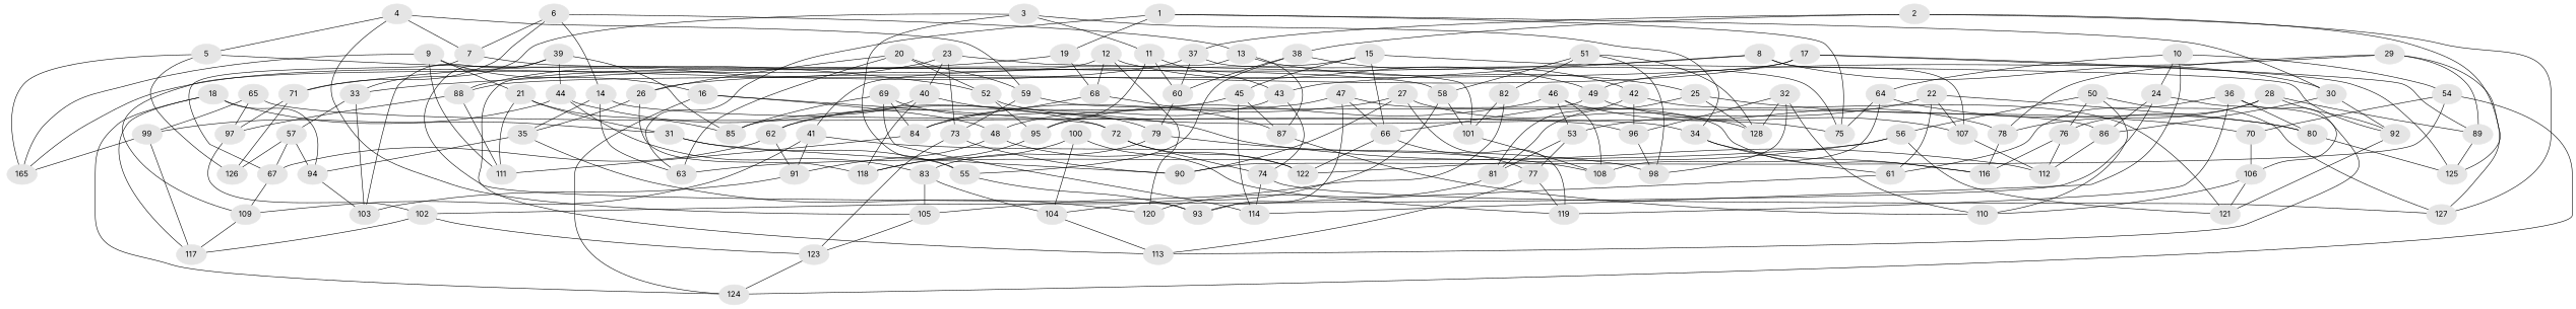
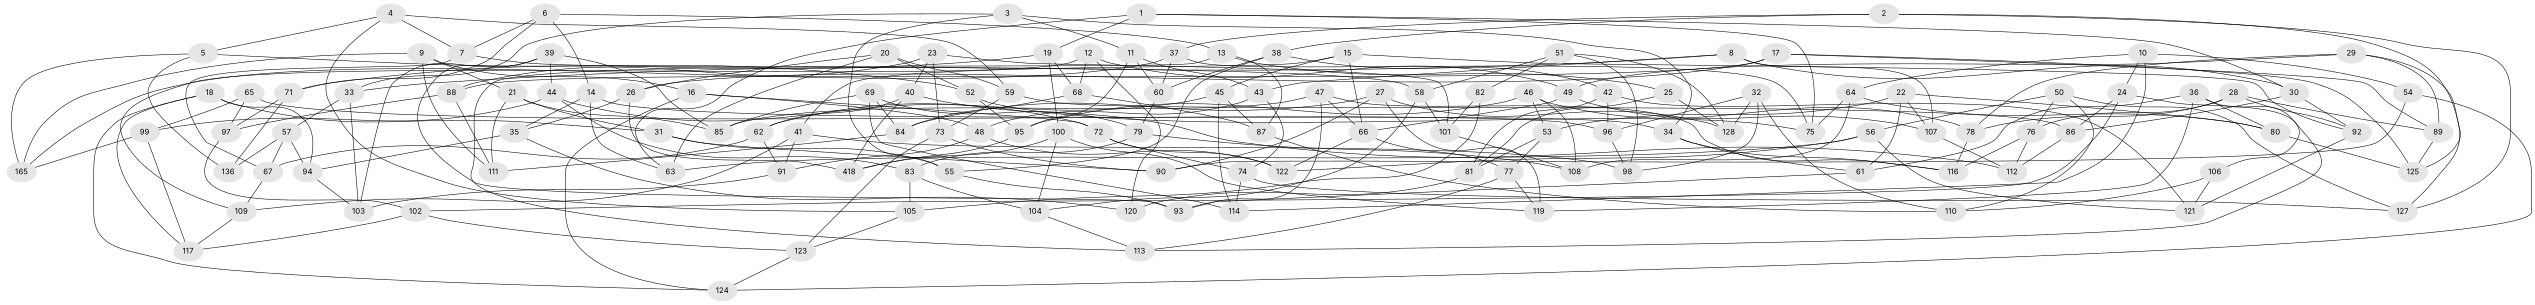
  graph {
    fontname=Inter
    node [color=gray90 fontname=Inter style=filled]
    edge [fontname=Inter]
    1
    19
    30
    63
    75
    71
    68
    100
    92
    86
    2
    37
    38
    125
    127
    n16 [label=165]
    60
    55
    42
    3
    11
    33
    34
    43
    95
    57
    103
    61
    116
    93
    4
    5
    7
    59
    105
    52
-   126
+   126 [label=136]
    58
    67
    73
    123
    6
    13
    14
    25
    87
    113
    35
    97
    101
    104
    109
    8
    107
    48
    74
    112
    9
    16
    21
    111
    72
    124
    31
    85
    10
    24
    54
    64
    114
    102
-   70
    90
    80
    108
    79
-   118
+   118 [label=418]
    12
    49
    120
    66
    84
    117
    81
    128
    110
    94
    15
    41
    45
    98
    91
    62
    122
    77
    121
    17
    26
    88
    89
    18
    119
    20
    22
    53
    23
    40
    106
    27
    28
    76
    78
    29
    32
    96
    36
    39
    44
    83
    99
    46
    47
    50
    56
    51
    82
    65
    69
    1 -- 19
    1 -- 30
    1 -- 63
    1 -- 75
    19 -- 71
    19 -- 68
+   19 -- 100
    30 -- 92
    30 -- 86
    71 -- 126
    71 -- 97
    68 -- 87
    68 -- 84
    100 -- 104
    100 -- 118
    100 -- 119
    92 -- 121
    86 -- 112
    2 -- 37
    2 -- 38
    2 -- 125
    2 -- 127
    37 -- 75
    37 -- n16
    37 -- 60
    38 -- 60
    38 -- 55
    38 -- 42
    60 -- 79
    55 -- 93
    42 -- 81
    42 -- 121
    42 -- 96
    3 -- 55
    3 -- 11
    3 -- 33
    3 -- 34
    11 -- 60
    11 -- 43
    11 -- 95
    33 -- 57
    33 -- 103
    34 -- 61
    34 -- 116
    43 -- 48
    43 -- 74
    95 -- 118
    57 -- 126
    57 -- 67
    57 -- 94
    61 -- 93
    4 -- 5
    4 -- 7
    4 -- 59
    4 -- 105
    5 -- n16
    5 -- 52
    5 -- 126
    7 -- 58
    7 -- 67
    59 -- 86
    59 -- 73
    105 -- 123
    52 -- 75
    52 -- 95
    58 -- 101
    58 -- 104
    67 -- 109
    73 -- 123
    73 -- 90
    123 -- 124
    6 -- 71
    6 -- 7
    6 -- 13
    6 -- 14
    13 -- 25
    13 -- 87
    13 -- 113
    14 -- 63
    14 -- 34
    14 -- 35
-   25 -- 70
    25 -- 81
    25 -- 128
    87 -- 110
    35 -- 120
    35 -- 94
    97 -- 102
    101 -- 108
    104 -- 113
    109 -- 117
    8 -- 30
    8 -- 33
    8 -- 43
    8 -- 107
    107 -- 112
    48 -- 91
    48 -- 122
    74 -- 127
    74 -- 114
    9 -- n16
    9 -- 16
    9 -- 21
    9 -- 111
    16 -- 48
    16 -- 72
    16 -- 124
    21 -- 111
    21 -- 31
    21 -- 85
    72 -- 74
    72 -- 122
    31 -- 55
    31 -- 90
    10 -- 24
    10 -- 54
    10 -- 64
    10 -- 114
    24 -- 86
    24 -- 113
    24 -- 102
    54 -- 124
-   54 -- 70
    54 -- 90
    64 -- 75
    64 -- 80
    64 -- 108
    102 -- 123
    102 -- 117
-   70 -- 106
    80 -- 125
    79 -- 108
    79 -- 83
    12 -- 68
    12 -- 109
    12 -- 49
    12 -- 120
    49 -- 107
    49 -- 66
    66 -- 122
    66 -- 77
    84 -- 111
    81 -- 120
    94 -- 103
    15 -- 92
    15 -- 66
    15 -- 41
    15 -- 45
    41 -- 109
    41 -- 98
    41 -- 91
    45 -- 87
    45 -- 114
    45 -- 62
    91 -- 103
    62 -- 67
    62 -- 91
    77 -- 113
    77 -- 119
    17 -- 125
    17 -- 26
    17 -- 88
    17 -- 89
    26 -- 35
    26 -- 118
    88 -- 97
    88 -- 111
    89 -- 125
    18 -- 124
    18 -- 31
    18 -- 117
    18 -- 94
    20 -- 63
    20 -- 59
    20 -- 52
    20 -- 26
    22 -- 61
    22 -- 107
    22 -- 80
    22 -- 53
    53 -- 81
    53 -- 77
    23 -- 73
    23 -- 101
    23 -- 88
    23 -- 40
    40 -- 112
    40 -- 118
    40 -- 62
    106 -- 110
    106 -- 121
    27 -- 90
    27 -- 84
    27 -- 128
    27 -- 119
    28 -- 92
    28 -- 89
    28 -- 76
    28 -- 78
    76 -- 116
    76 -- 112
    78 -- 116
    29 -- 127
    29 -- 49
    29 -- 89
    29 -- 78
    32 -- 128
    32 -- 110
    32 -- 98
    32 -- 96
    96 -- 98
    36 -- 61
    36 -- 80
    36 -- 119
    36 -- 106
    39 -- 103
    39 -- 93
    39 -- 85
    39 -- 44
    44 -- 72
    44 -- 83
    44 -- 99
    83 -- 105
    83 -- 104
    99 -- n16
    99 -- 117
    46 -- 95
    46 -- 108
    46 -- 53
    46 -- 78
    47 -- 116
    47 -- 93
    47 -- 85
    47 -- 66
    50 -- 127
    50 -- 110
    50 -- 76
    50 -- 56
    56 -- 63
    56 -- 122
    56 -- 121
    51 -- 58
    51 -- 128
    51 -- 98
    51 -- 82
    82 -- 105
    82 -- 101
    65 -- 97
    65 -- 96
    65 -- 99
    69 -- 85
    69 -- 114
    69 -- 79
    69 -- 84
  }
